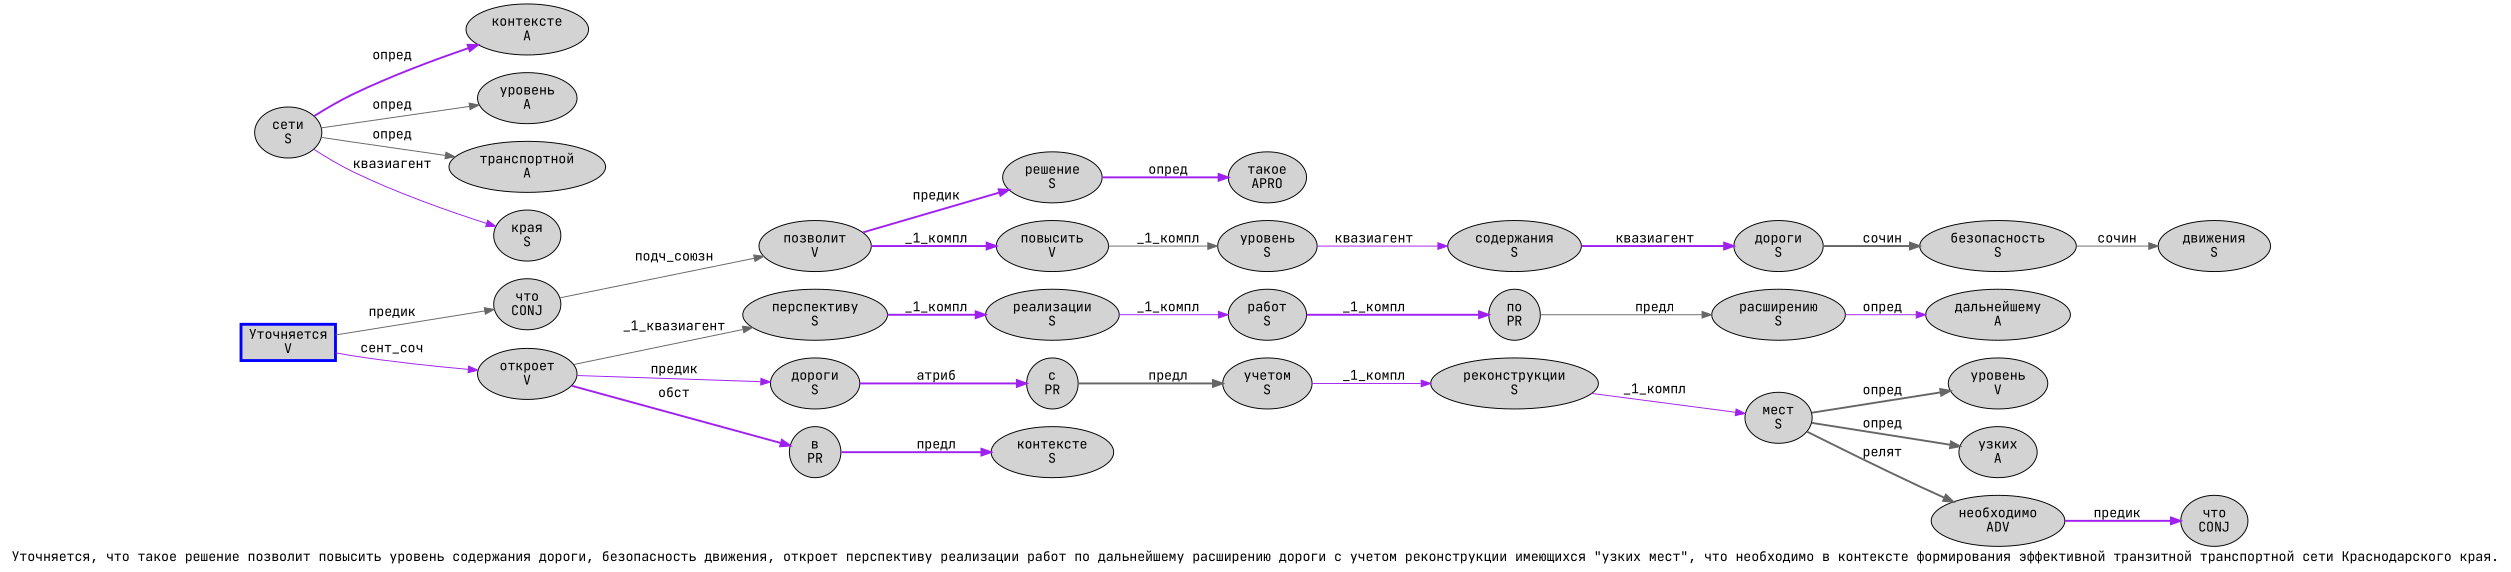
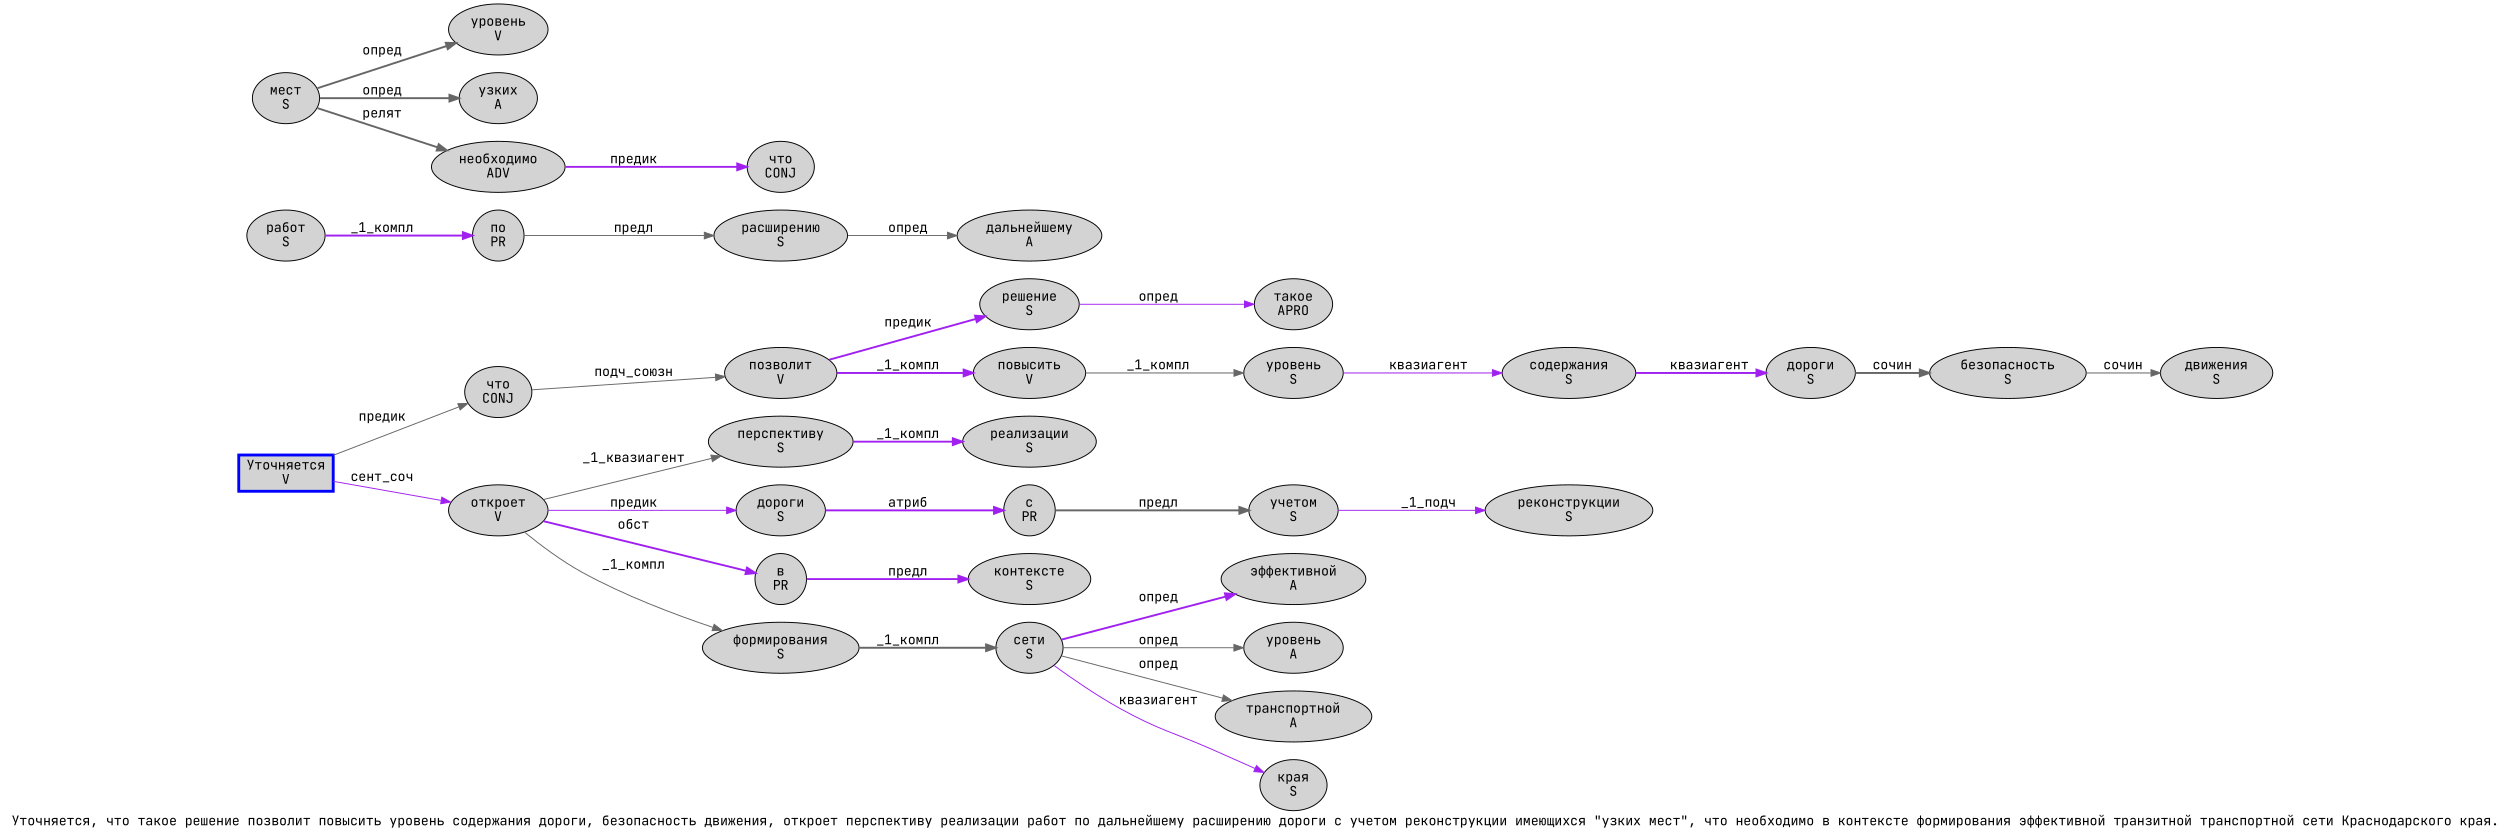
  digraph {
    fontname="JetBrains Mono"
    label="Уточняется, что такое решение позволит повысить уровень содержания дороги, безопасность движения, откроет перспективу реализации работ по дальнейшему расширению дороги с учетом реконструкции имеющихся \"узких мест\", что необходимо в контексте формирования эффективной транзитной транспортной сети Краснодарского края."
    rankdir=LR
    node [fillcolor=lightgray fontname="JetBrains Mono" penwidth=1 shape=ellipse style=filled]
    edge [color=purple fontname="JetBrains Mono" style=solid]
    n1 [color=blue label="Уточняется\nV" penwidth=3 shape=box]
    n2 [label="что\nCONJ"]
    n3 [label="откроет\nV"]
    n4 [label="позволит\nV"]
    n5 [label="перспективу\nS"]
    n6 [label="дороги\nS"]
    n7 [label="в\nPR"]
+   n8 [label="формирования\nS"]
    n9 [label="решение\nS"]
    n10 [label="повысить\nV"]
    n11 [label="такое\nAPRO"]
    n12 [label="уровень\nS"]
    n13 [label="содержания\nS"]
    n14 [label="дороги\nS"]
    n15 [label="безопасность\nS"]
    n16 [label="движения\nS"]
    n17 [label="реализации\nS"]
    n18 [label="с\nPR"]
    n19 [label="контексте\nS"]
    n20 [label="сети\nS"]
    n21 [label="работ\nS"]
    n22 [label="по\nPR"]
    n23 [label="расширению\nS"]
    n24 [label="дальнейшему\nA"]
    n25 [label="учетом\nS"]
    n26 [label="реконструкции\nS"]
    n27 [label="мест\nS"]
    n28 [label="уровень\nV"]
    n29 [label="узких\nA"]
    n30 [label="необходимо\nADV"]
    n31 [label="что\nCONJ"]
-   n32 [label="контексте\nA"]
+   n32 [label="эффективной\nA"]
    n33 [label="уровень\nA"]
    n34 [label="транспортной\nA"]
    n35 [label="края\nS"]
    n1 -> n2 [color=gray40 label="предик"]
    n1 -> n3 [label="сент_соч"]
    n2 -> n4 [color=gray40 label="подч_союзн"]
    n3 -> n5 [color=gray40 label="_1_квазиагент"]
    n3 -> n6 [label="предик"]
    n3 -> n7 [label="обст" style=bold]
+   n3 -> n8 [color=gray40 label="_1_компл"]
    n4 -> n9 [label="предик" style=bold]
    n4 -> n10 [label="_1_компл" style=bold]
    n5 -> n17 [label="_1_компл" style=bold]
    n6 -> n18 [label="атриб" style=bold]
    n7 -> n19 [label="предл" style=bold]
-   n9 -> n11 [label="опред" style=bold]
+   n8 -> n20 [color=gray40 label="_1_компл" style=bold]
+   n9 -> n11 [label="опред"]
    n10 -> n12 [color=gray40 label="_1_компл"]
    n12 -> n13 [label="квазиагент"]
    n13 -> n14 [label="квазиагент" style=bold]
    n14 -> n15 [color=gray40 label="сочин" style=bold]
    n15 -> n16 [color=gray40 label="сочин"]
-   n17 -> n21 [label="_1_компл"]
    n18 -> n25 [color=gray40 label="предл" style=bold]
    n20 -> n32 [label="опред" style=bold]
    n20 -> n33 [color=gray40 label="опред"]
    n20 -> n34 [color=gray40 label="опред"]
    n20 -> n35 [label="квазиагент"]
    n21 -> n22 [label="_1_компл" style=bold]
    n22 -> n23 [color=gray40 label="предл"]
-   n23 -> n24 [label="опред"]
-   n25 -> n26 [label="_1_компл"]
-   n26 -> n27 [label="_1_компл"]
+   n23 -> n24 [color=gray40 label="опред"]
+   n25 -> n26 [label="_1_подч"]
    n27 -> n28 [color=gray40 label="опред" style=bold]
    n27 -> n29 [color=gray40 label="опред" style=bold]
    n27 -> n30 [color=gray40 label="релят" style=bold]
    n30 -> n31 [label="предик" style=bold]
  }
